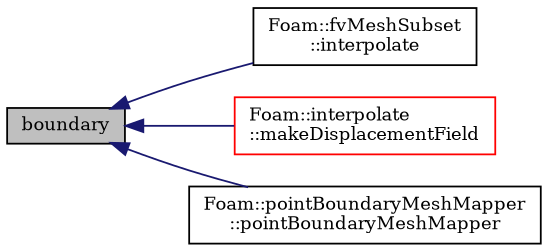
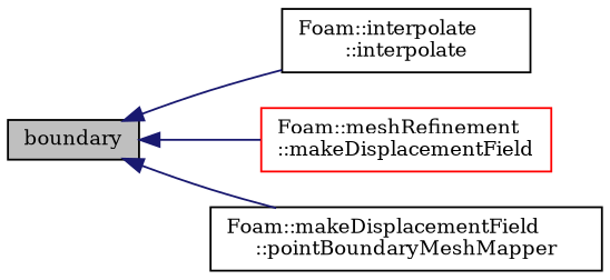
  digraph {
    fontname="DejaVu Serif"
    rankdir=LR
    node [color=black fontname="DejaVu Serif" fontsize=10 shape=record]
    edge [color=midnightblue dir=back fontname="DejaVu Serif" fontsize=10 labelfontname=FreeSans labelfontsize=10 style=solid]
    n1 [fillcolor=grey75 fontcolor=black height=0.2 label=boundary style=filled width=0.4]
-   n2 [height=0.2 label="Foam::fvMeshSubset\l::interpolate" width=0.4]
-   n3 [color=red height=0.2 label="Foam::interpolate\l::makeDisplacementField" width=0.4]
-   n4 [height=0.2 label="Foam::pointBoundaryMeshMapper\l::pointBoundaryMeshMapper" width=0.4]
+   n2 [height=0.2 label="Foam::interpolate\l::interpolate" width=0.4]
+   n3 [color=red height=0.2 label="Foam::meshRefinement\l::makeDisplacementField" width=0.4]
+   n4 [height=0.2 label="Foam::makeDisplacementField\l::pointBoundaryMeshMapper" width=0.4]
    n1 -> n2
    n1 -> n3
    n1 -> n4
  }
